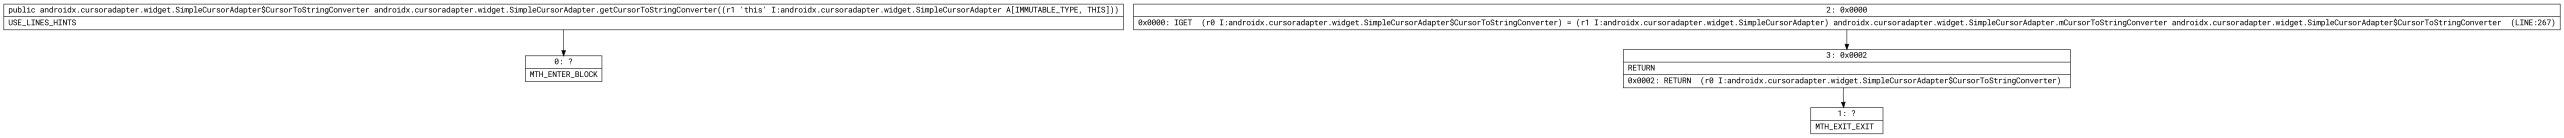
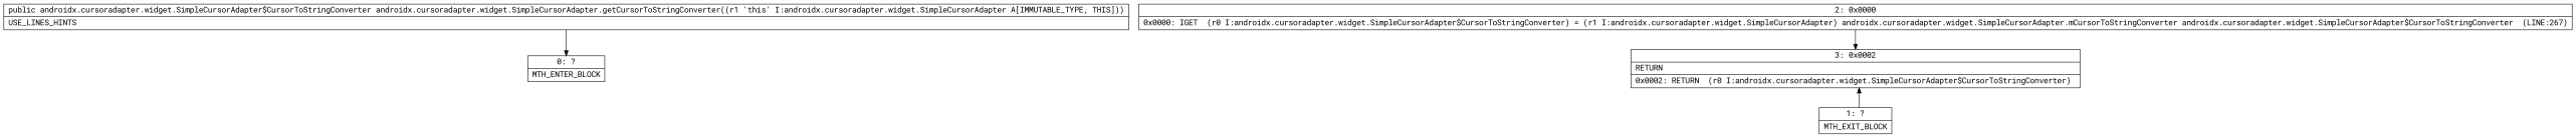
  digraph {
    fontname="Roboto Mono"
    node [fontname="Roboto Mono" shape=record]
    edge [fontname="Roboto Mono"]
    n1 [label="{0\:\ ?|MTH_ENTER_BLOCK\l}"]
    n2 [label="{2\:\ 0x0000|0x0000: IGET  (r0 I:androidx.cursoradapter.widget.SimpleCursorAdapter$CursorToStringConverter) = (r1 I:androidx.cursoradapter.widget.SimpleCursorAdapter) androidx.cursoradapter.widget.SimpleCursorAdapter.mCursorToStringConverter androidx.cursoradapter.widget.SimpleCursorAdapter$CursorToStringConverter  (LINE:267)\l}"]
    n3 [label="{3\:\ 0x0002|RETURN\l|0x0002: RETURN  (r0 I:androidx.cursoradapter.widget.SimpleCursorAdapter$CursorToStringConverter) \l}"]
-   n4 [label="{1\:\ ?|MTH_EXIT_EXIT\l}"]
+   n4 [label="{1\:\ ?|MTH_EXIT_BLOCK\l}"]
    n5 [label="{public androidx.cursoradapter.widget.SimpleCursorAdapter$CursorToStringConverter androidx.cursoradapter.widget.SimpleCursorAdapter.getCursorToStringConverter((r1 'this' I:androidx.cursoradapter.widget.SimpleCursorAdapter A[IMMUTABLE_TYPE, THIS]))  | USE_LINES_HINTS\l}"]
    n2 -> n3
-   n3 -> n4
+   n4 -> n3
    n5 -> n1
  }
